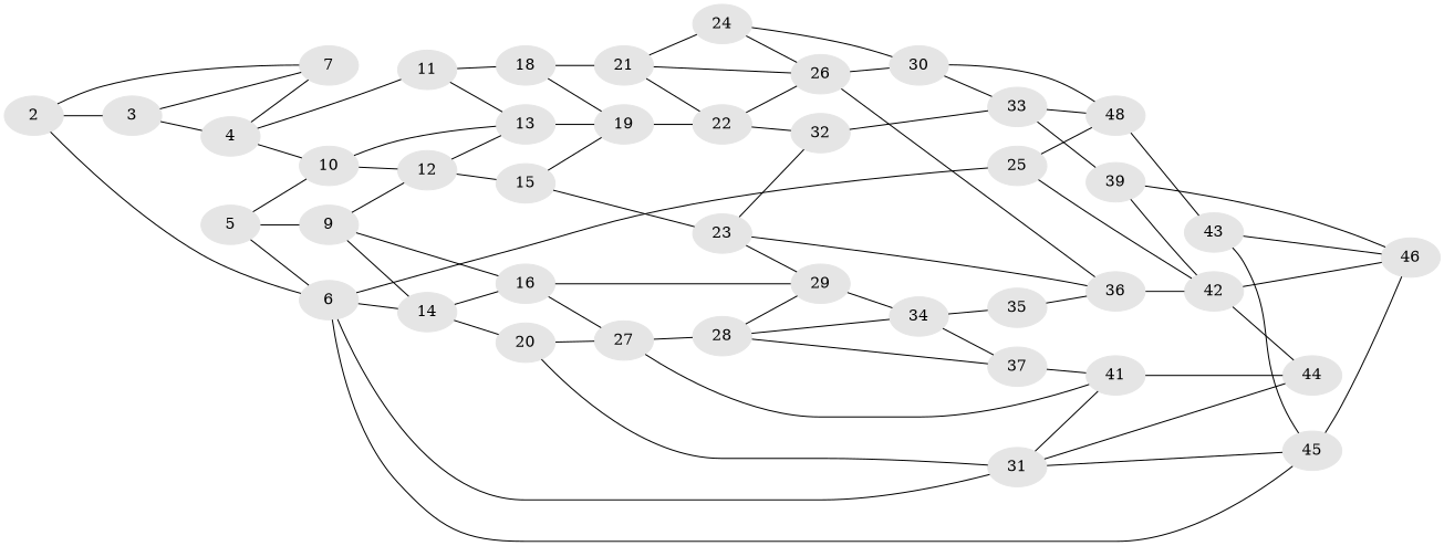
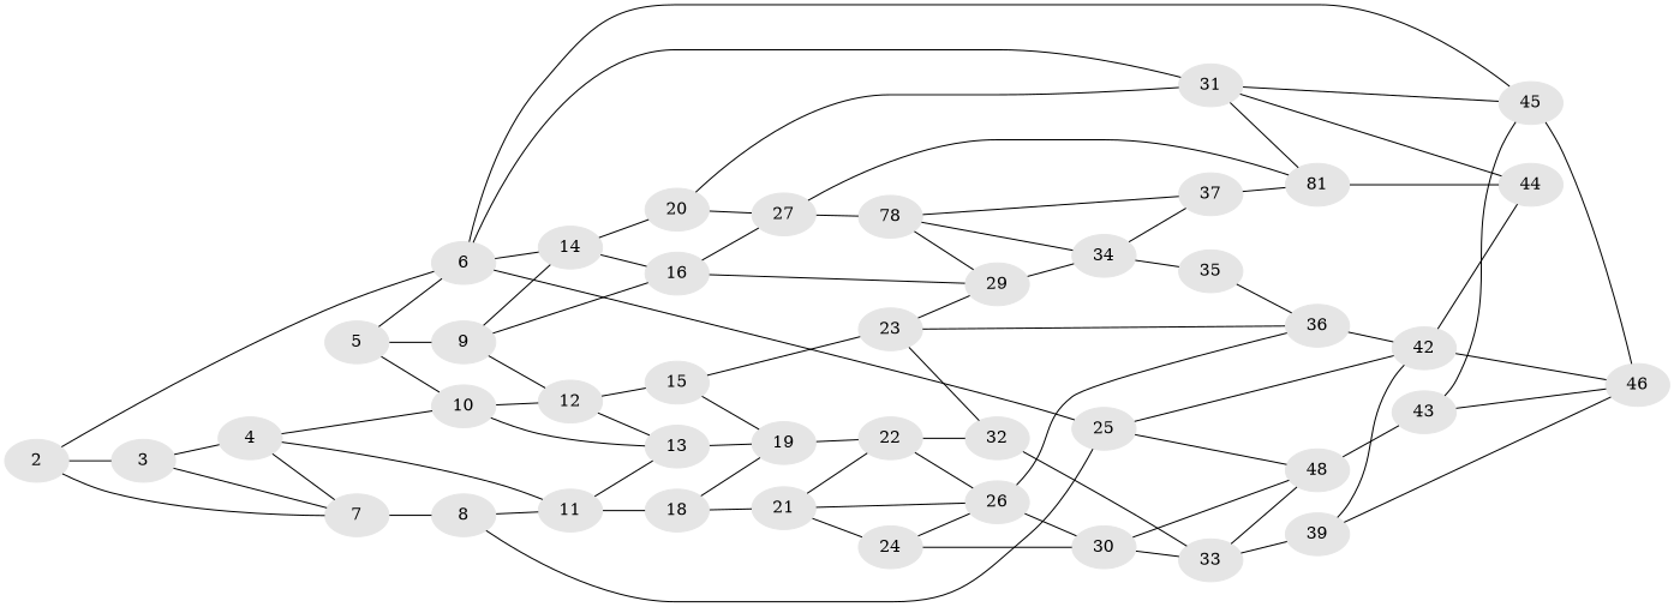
  graph {
    rankdir=LR
    node [color=gray90 style=filled]
    edge [weight=1.0]
    2
    3
    6
    7
    5
    10
    9
    4
    14
    25
    31
    45
+   8
    11
    12
    13
    18
    16
    20
    n20 [label=48]
    42
-   41
+   41 [label=81]
    44
    46
    15
    27
    29
    19
    21
    23
    22
    32
    36
-   28
+   28 [label=78]
    34
    24
    26
    30
    33
    43
    37
    35
    39
    2 -- 3
    2 -- 6
    2 -- 7
    3 -- 7
    3 -- 4
    6 -- 14
    6 -- 25
    6 -- 31
    6 -- 45
+   7 -- 8
    5 -- 6
    5 -- 10
    5 -- 9
    10 -- 12
    10 -- 13
    9 -- 14
    9 -- 12
    9 -- 16
    4 -- 7
    4 -- 10
    4 -- 11
    14 -- 16
    14 -- 20
    25 -- n20
    25 -- 42
    31 -- 45
    31 -- 41
    31 -- 44
    45 -- 46
+   8 -- 25
+   8 -- 11
    11 -- 13
    11 -- 18
    12 -- 13
    12 -- 15
    13 -- 19
    18 -- 19
    18 -- 21
    16 -- 27
    16 -- 29
    20 -- 31
    20 -- 27
    n20 -- 43
    42 -- 44
    42 -- 46
    41 -- 44
    15 -- 19
    15 -- 23
    27 -- 41
    27 -- 28
    29 -- 34
    19 -- 22
    21 -- 22
    21 -- 24
    21 -- 26
    23 -- 29
    23 -- 32
    23 -- 36
    22 -- 32
    22 -- 26
    32 -- 33
    36 -- 42
    28 -- 29
    28 -- 34
    28 -- 37
    34 -- 37
    34 -- 35
    24 -- 26
    24 -- 30
    26 -- 36
    26 -- 30
    30 -- n20
    30 -- 33
    33 -- n20
    33 -- 39
    43 -- 45
    43 -- 46
    37 -- 41
    35 -- 36 [weight=2.0]
    39 -- 42
    39 -- 46
  }
